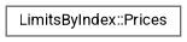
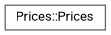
  digraph {
    rankdir=LR
    fontname=Roboto
-   n1 [color=grey40 fillcolor=white fontname=Roboto fontsize=10 height=0.2 label="LimitsByIndex::Prices" shape=box style=filled width=0.4]
+   n1 [color=grey40 fillcolor=white fontname=Roboto fontsize=10 height=0.2 label="Prices::Prices" shape=box style=filled width=0.4]
  }
